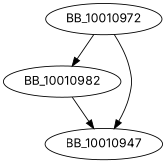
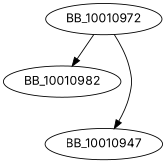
  digraph {
    fontname=Inter
    node [fontname=Inter]
    edge [fontname=Inter]
    BB_10010972
    BB_10010982
    n3 [label=BB_10010947]
    BB_10010972 -> BB_10010982
    BB_10010972 -> n3
-   BB_10010982 -> n3
  }
